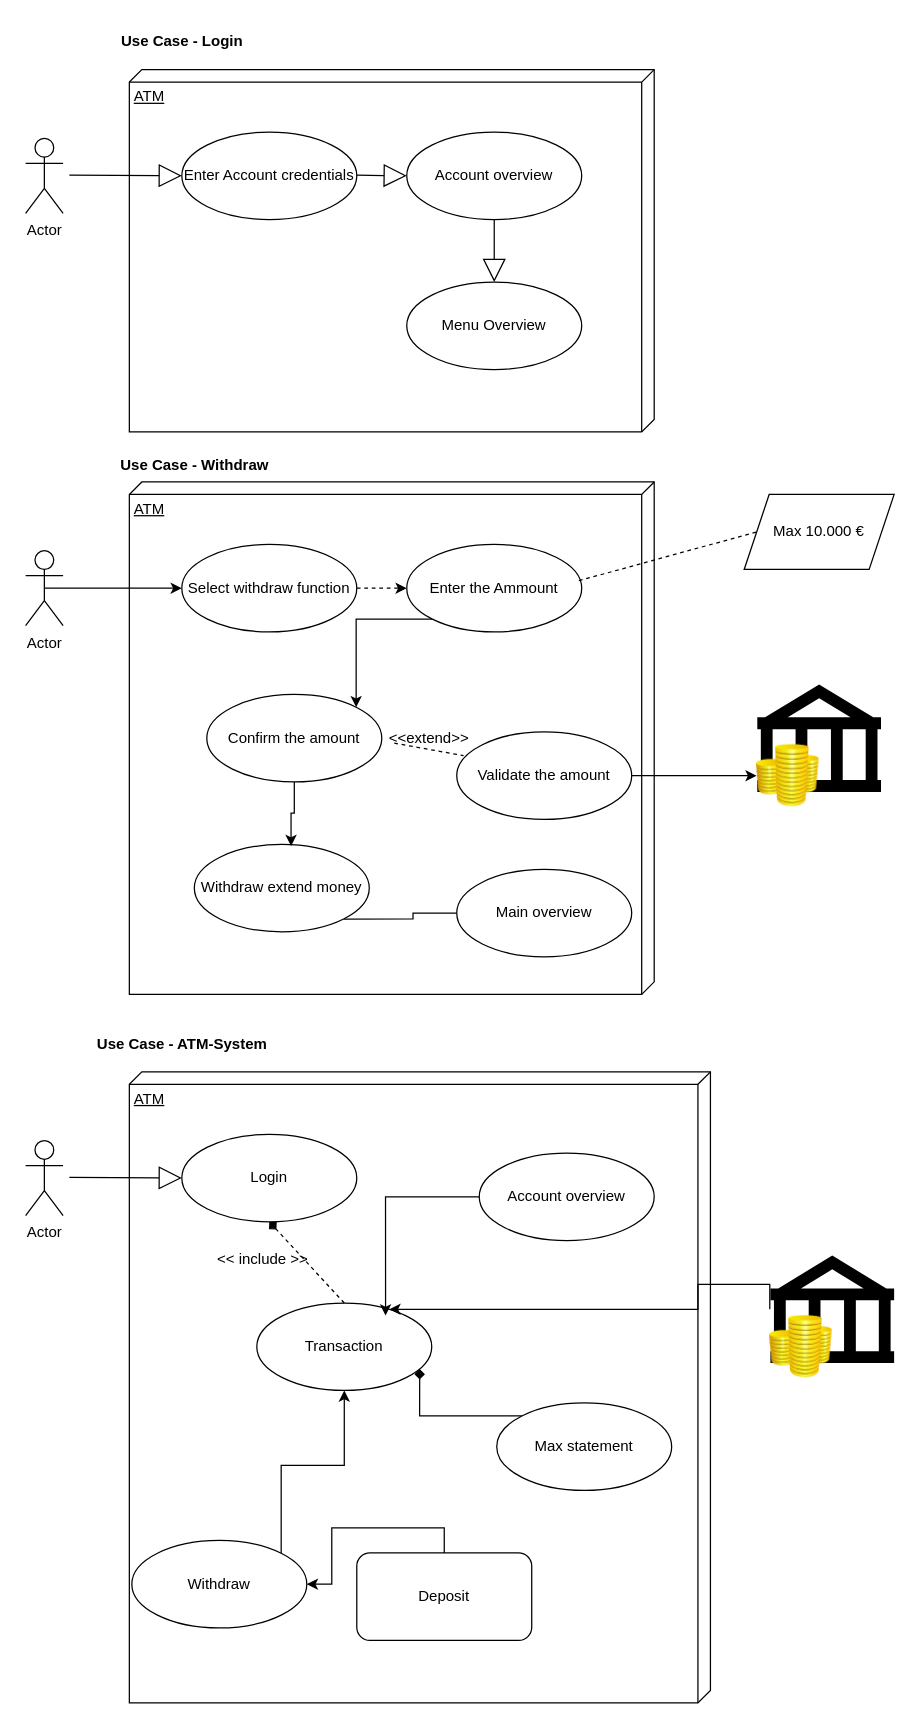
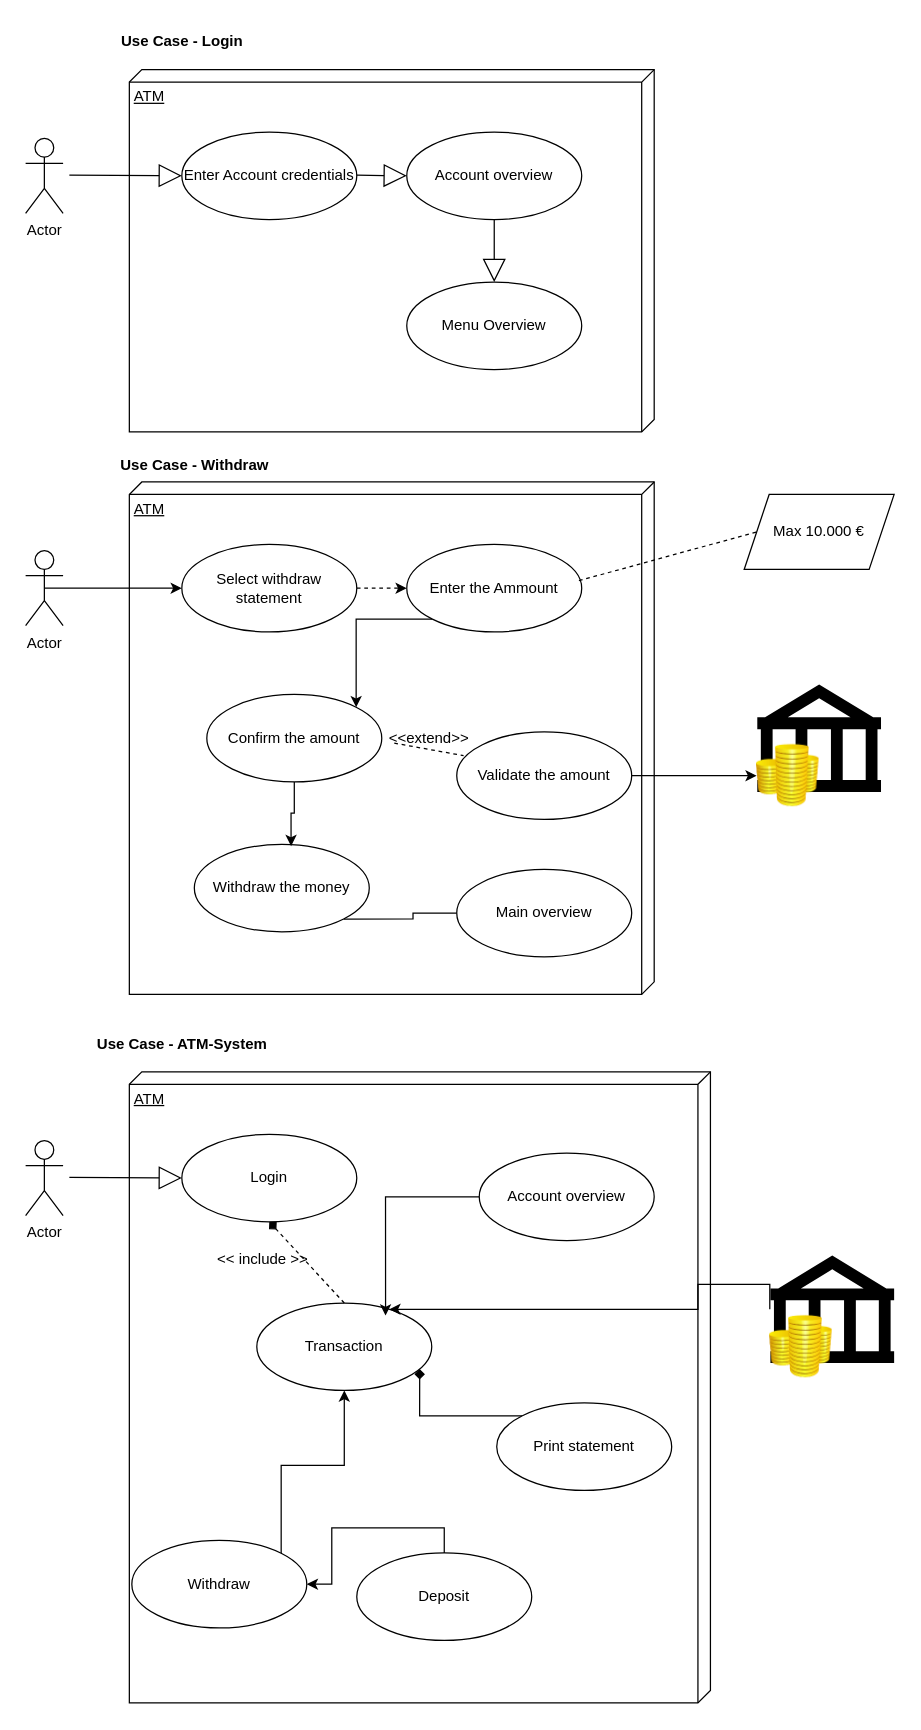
  <mxCell id="0" />
  <mxCell id="1" parent="0" />
  <mxCell id="2" value="Actor" style="shape=umlActor;verticalLabelPosition=bottom;verticalAlign=top;html=1;" parent="1" vertex="1"><mxGeometry x="20" y="110" width="30" height="60" as="geometry" /></mxCell>
  <mxCell id="3" value="ATM" style="verticalAlign=top;align=left;spacingTop=8;spacingLeft=2;spacingRight=12;shape=cube;size=10;direction=south;fontStyle=4;html=1;whiteSpace=wrap;" parent="1" vertex="1"><mxGeometry x="103" y="55" width="420" height="290" as="geometry" /></mxCell>
  <mxCell id="4" value="Enter Account credentials" style="ellipse;whiteSpace=wrap;html=1;" parent="1" vertex="1"><mxGeometry x="145" y="105" width="140" height="70" as="geometry" /></mxCell>
  <mxCell id="5" value="Account overview" style="ellipse;whiteSpace=wrap;html=1;" parent="1" vertex="1"><mxGeometry x="325" y="105" width="140" height="70" as="geometry" /></mxCell>
  <mxCell id="6" value="Menu Overview" style="ellipse;whiteSpace=wrap;html=1;" parent="1" vertex="1"><mxGeometry x="325" y="225" width="140" height="70" as="geometry" /></mxCell>
  <mxCell id="7" value="" style="endArrow=block;endSize=16;endFill=0;html=1;rounded=0;" parent="1" edge="1"><mxGeometry width="160" relative="1" as="geometry"><mxPoint x="55" y="139.5" as="sourcePoint" /><mxPoint x="145" y="140" as="targetPoint" /></mxGeometry></mxCell>
  <mxCell id="8" value="" style="endArrow=block;endSize=16;endFill=0;html=1;rounded=0;" parent="1" edge="1"><mxGeometry width="160" relative="1" as="geometry"><mxPoint x="285" y="139.5" as="sourcePoint" /><mxPoint x="325" y="140" as="targetPoint" /></mxGeometry></mxCell>
  <mxCell id="9" value="" style="endArrow=block;endSize=16;endFill=0;html=1;rounded=0;exitX=0.5;exitY=1;exitDx=0;exitDy=0;" parent="1" source="5" target="6" edge="1"><mxGeometry width="160" relative="1" as="geometry"><mxPoint x="385" y="175" as="sourcePoint" /><mxPoint x="475" y="175.5" as="targetPoint" /></mxGeometry></mxCell>
  <mxCell id="10" value="Actor" style="shape=umlActor;verticalLabelPosition=bottom;verticalAlign=top;html=1;" parent="1" vertex="1"><mxGeometry x="20" y="440" width="30" height="60" as="geometry" /></mxCell>
  <mxCell id="11" value="ATM" style="verticalAlign=top;align=left;spacingTop=8;spacingLeft=2;spacingRight=12;shape=cube;size=10;direction=south;fontStyle=4;html=1;whiteSpace=wrap;" parent="1" vertex="1"><mxGeometry x="103" y="385" width="420" height="410" as="geometry" /></mxCell>
  <mxCell id="12" style="edgeStyle=orthogonalEdgeStyle;rounded=0;orthogonalLoop=1;jettySize=auto;html=1;exitX=1;exitY=0.5;exitDx=0;exitDy=0;entryX=0;entryY=0.5;entryDx=0;entryDy=0;dashed=1;" parent="1" source="13" target="15" edge="1"><mxGeometry relative="1" as="geometry" /></mxCell>
- <mxCell id="13" value="Select withdraw function" style="ellipse;whiteSpace=wrap;html=1;" parent="1" vertex="1"><mxGeometry x="145" y="435" width="140" height="70" as="geometry" /></mxCell>
+ <mxCell id="13" value="Select withdraw statement" style="ellipse;whiteSpace=wrap;html=1;" parent="1" vertex="1"><mxGeometry x="145" y="435" width="140" height="70" as="geometry" /></mxCell>
  <mxCell id="14" style="edgeStyle=orthogonalEdgeStyle;rounded=0;orthogonalLoop=1;jettySize=auto;html=1;exitX=0;exitY=1;exitDx=0;exitDy=0;entryX=1;entryY=0;entryDx=0;entryDy=0;" parent="1" source="15" target="16" edge="1"><mxGeometry relative="1" as="geometry" /></mxCell>
  <mxCell id="15" value="Enter the Ammount" style="ellipse;whiteSpace=wrap;html=1;" parent="1" vertex="1"><mxGeometry x="325" y="435" width="140" height="70" as="geometry" /></mxCell>
  <mxCell id="16" value="Confirm the amount" style="ellipse;whiteSpace=wrap;html=1;" parent="1" vertex="1"><mxGeometry x="165" y="555" width="140" height="70" as="geometry" /></mxCell>
  <mxCell id="17" value="Use Case - Login" style="text;align=center;fontStyle=1;verticalAlign=middle;spacingLeft=3;spacingRight=3;strokeColor=none;rotatable=0;points=[[0,0.5],[1,0.5]];portConstraint=eastwest;html=1;" parent="1" vertex="1"><mxGeometry x="105" y="20" width="80" height="26" as="geometry" /></mxCell>
  <mxCell id="18" value="Use Case - Withdraw" style="text;align=center;fontStyle=1;verticalAlign=middle;spacingLeft=3;spacingRight=3;strokeColor=none;rotatable=0;points=[[0,0.5],[1,0.5]];portConstraint=eastwest;html=1;" parent="1" vertex="1"><mxGeometry x="115" y="359" width="80" height="26" as="geometry" /></mxCell>
  <mxCell id="19" value="Max 10.000 €" style="shape=parallelogram;perimeter=parallelogramPerimeter;whiteSpace=wrap;html=1;fixedSize=1;" parent="1" vertex="1"><mxGeometry x="595" y="395" width="120" height="60" as="geometry" /></mxCell>
  <mxCell id="20" value="" style="endArrow=none;dashed=1;html=1;rounded=0;exitX=0.984;exitY=0.414;exitDx=0;exitDy=0;exitPerimeter=0;" parent="1" source="15" edge="1"><mxGeometry width="50" height="50" relative="1" as="geometry"><mxPoint x="555" y="475" as="sourcePoint" /><mxPoint x="605" y="425" as="targetPoint" /></mxGeometry></mxCell>
  <mxCell id="21" style="edgeStyle=orthogonalEdgeStyle;rounded=0;orthogonalLoop=1;jettySize=auto;html=1;exitX=1;exitY=0.5;exitDx=0;exitDy=0;entryX=0;entryY=0.5;entryDx=0;entryDy=0;" parent="1" source="22" target="30" edge="1"><mxGeometry relative="1" as="geometry" /></mxCell>
  <mxCell id="22" value="Validate the amount" style="ellipse;whiteSpace=wrap;html=1;" parent="1" vertex="1"><mxGeometry x="365" y="585" width="140" height="70" as="geometry" /></mxCell>
  <mxCell id="23" style="edgeStyle=orthogonalEdgeStyle;rounded=0;orthogonalLoop=1;jettySize=auto;html=1;exitX=1;exitY=1;exitDx=0;exitDy=0;entryX=0;entryY=0.5;entryDx=0;entryDy=0;endArrow=none;" parent="1" source="24" target="25" edge="1"><mxGeometry relative="1" as="geometry" /></mxCell>
- <mxCell id="24" value="Withdraw extend money" style="ellipse;whiteSpace=wrap;html=1;" parent="1" vertex="1"><mxGeometry x="155" y="675" width="140" height="70" as="geometry" /></mxCell>
+ <mxCell id="24" value="Withdraw the money" style="ellipse;whiteSpace=wrap;html=1;" parent="1" vertex="1"><mxGeometry x="155" y="675" width="140" height="70" as="geometry" /></mxCell>
  <mxCell id="25" value="Main overview" style="ellipse;whiteSpace=wrap;html=1;" parent="1" vertex="1"><mxGeometry x="365" y="695" width="140" height="70" as="geometry" /></mxCell>
  <mxCell id="26" style="edgeStyle=orthogonalEdgeStyle;rounded=0;orthogonalLoop=1;jettySize=auto;html=1;exitX=0.5;exitY=1;exitDx=0;exitDy=0;entryX=0.553;entryY=0.02;entryDx=0;entryDy=0;entryPerimeter=0;" parent="1" source="16" target="24" edge="1"><mxGeometry relative="1" as="geometry" /></mxCell>
  <mxCell id="27" value="" style="endArrow=none;dashed=1;html=1;rounded=0;exitX=0.984;exitY=0.414;exitDx=0;exitDy=0;exitPerimeter=0;entryX=0.039;entryY=0.271;entryDx=0;entryDy=0;entryPerimeter=0;" parent="1" target="22" edge="1"><mxGeometry width="50" height="50" relative="1" as="geometry"><mxPoint x="315" y="594" as="sourcePoint" /><mxPoint x="457" y="555" as="targetPoint" /></mxGeometry></mxCell>
  <mxCell id="28" value="&amp;lt;&amp;lt;extend&amp;gt;&amp;gt;" style="text;strokeColor=none;fillColor=none;align=left;verticalAlign=middle;spacingLeft=4;spacingRight=4;overflow=hidden;points=[[0,0.5],[1,0.5]];portConstraint=eastwest;rotatable=0;whiteSpace=wrap;html=1;" parent="1" vertex="1"><mxGeometry x="305" y="575" width="80" height="30" as="geometry" /></mxCell>
  <mxCell id="29" value="" style="shape=mxgraph.signs.travel.bank;html=1;pointerEvents=1;fillColor=#000000;strokeColor=none;verticalLabelPosition=bottom;verticalAlign=top;align=center;" parent="1" vertex="1"><mxGeometry x="605.5" y="547" width="99" height="86" as="geometry" /></mxCell>
  <mxCell id="30" value="" style="image;html=1;image=img/lib/clip_art/finance/Coins_128x128.png" parent="1" vertex="1"><mxGeometry x="605" y="590" width="50" height="60" as="geometry" /></mxCell>
  <mxCell id="31" style="edgeStyle=orthogonalEdgeStyle;rounded=0;orthogonalLoop=1;jettySize=auto;html=1;exitX=0.5;exitY=0.5;exitDx=0;exitDy=0;exitPerimeter=0;" parent="1" source="10" target="13" edge="1"><mxGeometry relative="1" as="geometry" /></mxCell>
  <mxCell id="32" value="Actor" style="shape=umlActor;verticalLabelPosition=bottom;verticalAlign=top;html=1;" vertex="1" parent="1"><mxGeometry x="20" y="912" width="30" height="60" as="geometry" /></mxCell>
  <mxCell id="33" value="ATM" style="verticalAlign=top;align=left;spacingTop=8;spacingLeft=2;spacingRight=12;shape=cube;size=10;direction=south;fontStyle=4;html=1;whiteSpace=wrap;" vertex="1" parent="1"><mxGeometry x="103" y="857" width="465" height="505" as="geometry" /></mxCell>
  <mxCell id="34" value="Login" style="ellipse;whiteSpace=wrap;html=1;" vertex="1" parent="1"><mxGeometry x="145" y="907" width="140" height="70" as="geometry" /></mxCell>
  <mxCell id="35" value="Transaction" style="ellipse;whiteSpace=wrap;html=1;" vertex="1" parent="1"><mxGeometry x="205" y="1042" width="140" height="70" as="geometry" /></mxCell>
  <mxCell id="36" style="edgeStyle=orthogonalEdgeStyle;rounded=0;orthogonalLoop=1;jettySize=auto;html=1;exitX=1;exitY=0;exitDx=0;exitDy=0;" edge="1" parent="1" source="37" target="35"><mxGeometry relative="1" as="geometry" /></mxCell>
  <mxCell id="37" value="Withdraw" style="ellipse;whiteSpace=wrap;html=1;" vertex="1" parent="1"><mxGeometry x="105" y="1232" width="140" height="70" as="geometry" /></mxCell>
  <mxCell id="38" value="" style="endArrow=block;endSize=16;endFill=0;html=1;rounded=0;" edge="1" parent="1"><mxGeometry width="160" relative="1" as="geometry"><mxPoint x="55" y="941.5" as="sourcePoint" /><mxPoint x="145" y="942" as="targetPoint" /></mxGeometry></mxCell>
  <mxCell id="39" value="Use Case - ATM-System" style="text;align=center;fontStyle=1;verticalAlign=middle;spacingLeft=3;spacingRight=3;strokeColor=none;rotatable=0;points=[[0,0.5],[1,0.5]];portConstraint=eastwest;html=1;" vertex="1" parent="1"><mxGeometry x="105" y="822" width="80" height="26" as="geometry" /></mxCell>
  <mxCell id="40" style="edgeStyle=orthogonalEdgeStyle;rounded=0;orthogonalLoop=1;jettySize=auto;html=1;exitX=0.5;exitY=0;exitDx=0;exitDy=0;" edge="1" parent="1" source="41" target="37"><mxGeometry relative="1" as="geometry" /></mxCell>
- <mxCell id="41" value="Deposit" style="whiteSpace=wrap;html=1;rounded=1;" vertex="1" parent="1"><mxGeometry x="285" y="1242" width="140" height="70" as="geometry" /></mxCell>
+ <mxCell id="41" value="Deposit" style="ellipse;whiteSpace=wrap;html=1;" vertex="1" parent="1"><mxGeometry x="285" y="1242" width="140" height="70" as="geometry" /></mxCell>
  <mxCell id="42" style="edgeStyle=orthogonalEdgeStyle;rounded=0;orthogonalLoop=1;jettySize=auto;html=1;exitX=0;exitY=0.5;exitDx=0;exitDy=0;entryX=0.736;entryY=0.143;entryDx=0;entryDy=0;entryPerimeter=0;" edge="1" parent="1" source="43" target="35"><mxGeometry relative="1" as="geometry" /></mxCell>
  <mxCell id="43" value="Account overview" style="ellipse;whiteSpace=wrap;html=1;" vertex="1" parent="1"><mxGeometry x="383" y="922" width="140" height="70" as="geometry" /></mxCell>
  <mxCell id="44" style="edgeStyle=orthogonalEdgeStyle;rounded=0;orthogonalLoop=1;jettySize=auto;html=1;exitX=0;exitY=0;exitDx=0;exitDy=0;entryX=0.931;entryY=0.754;entryDx=0;entryDy=0;entryPerimeter=0;endArrow=diamond;" edge="1" parent="1" source="45" target="35"><mxGeometry relative="1" as="geometry" /></mxCell>
- <mxCell id="45" value="Max statement" style="ellipse;whiteSpace=wrap;html=1;" vertex="1" parent="1"><mxGeometry x="397" y="1122" width="140" height="70" as="geometry" /></mxCell>
+ <mxCell id="45" value="Print statement" style="ellipse;whiteSpace=wrap;html=1;" vertex="1" parent="1"><mxGeometry x="397" y="1122" width="140" height="70" as="geometry" /></mxCell>
  <mxCell id="46" value="" style="group" vertex="1" connectable="0" parent="1"><mxGeometry x="615.5" y="1004" width="99.5" height="103" as="geometry" /></mxCell>
  <mxCell id="47" value="" style="shape=mxgraph.signs.travel.bank;html=1;pointerEvents=1;fillColor=#000000;strokeColor=none;verticalLabelPosition=bottom;verticalAlign=top;align=center;" vertex="1" parent="46"><mxGeometry x="0.5" width="99" height="86" as="geometry" /></mxCell>
  <mxCell id="48" value="" style="image;html=1;image=img/lib/clip_art/finance/Coins_128x128.png" vertex="1" parent="46"><mxGeometry y="43" width="50" height="60" as="geometry" /></mxCell>
  <mxCell id="49" style="edgeStyle=orthogonalEdgeStyle;rounded=0;orthogonalLoop=1;jettySize=auto;html=1;exitX=0;exitY=0;exitDx=0;exitDy=0;" edge="1" parent="1" source="48" target="35"><mxGeometry relative="1" as="geometry"><Array as="points"><mxPoint x="616" y="1027" /><mxPoint x="558" y="1027" /><mxPoint x="558" y="1047" /></Array></mxGeometry></mxCell>
  <mxCell id="50" value="" style="endArrow=diamond;dashed=1;html=1;rounded=0;entryX=0.5;entryY=1;entryDx=0;entryDy=0;exitX=0.5;exitY=0;exitDx=0;exitDy=0;" edge="1" parent="1" source="35" target="34"><mxGeometry width="50" height="50" relative="1" as="geometry"><mxPoint x="145" y="1056" as="sourcePoint" /><mxPoint x="195" y="1006" as="targetPoint" /></mxGeometry></mxCell>
  <mxCell id="51" value="&amp;lt;&amp;lt; include &amp;gt;&amp;gt;" style="text;html=1;strokeColor=none;fillColor=none;align=center;verticalAlign=middle;whiteSpace=wrap;rounded=0;" vertex="1" parent="1"><mxGeometry x="165" y="992" width="90" height="30" as="geometry" /></mxCell>
